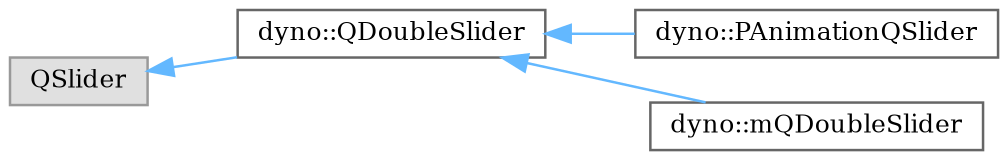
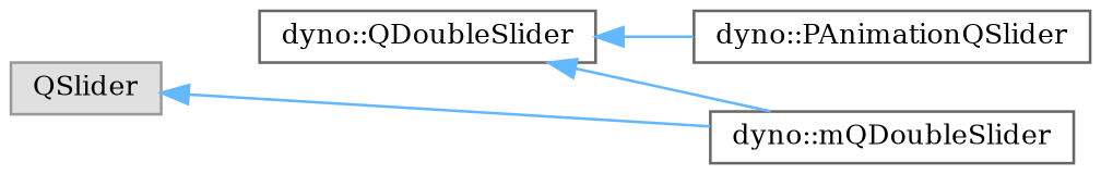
  digraph {
    fontname="DejaVu Serif"
    rankdir=LR
    node [color=grey40 fillcolor=white fontname="DejaVu Serif" fontsize=10 shape=box style=filled]
    edge [color=steelblue1 dir=back fontname="DejaVu Serif" fontsize=10 labelfontname=Helvetica labelfontsize=10 style=solid]
    n1 [color=grey60 fillcolor="#E0E0E0" height=0.2 label=QSlider width=0.4]
    n2 [height=0.2 label="dyno::QDoubleSlider" width=0.4]
    n3 [height=0.2 label="dyno::PAnimationQSlider" width=0.4]
    n4 [height=0.2 label="dyno::mQDoubleSlider" width=0.4]
-   n1 -> n2
+   n1 -> n4
    n2 -> n3
    n2 -> n4
  }
